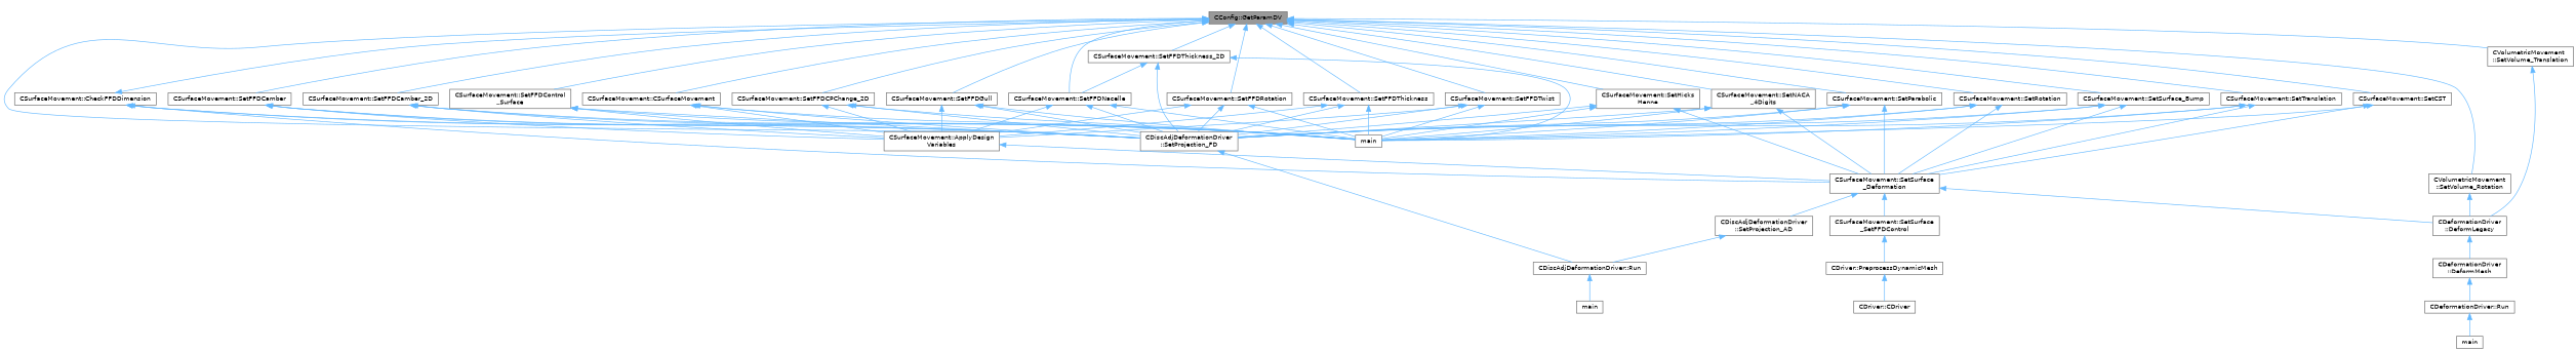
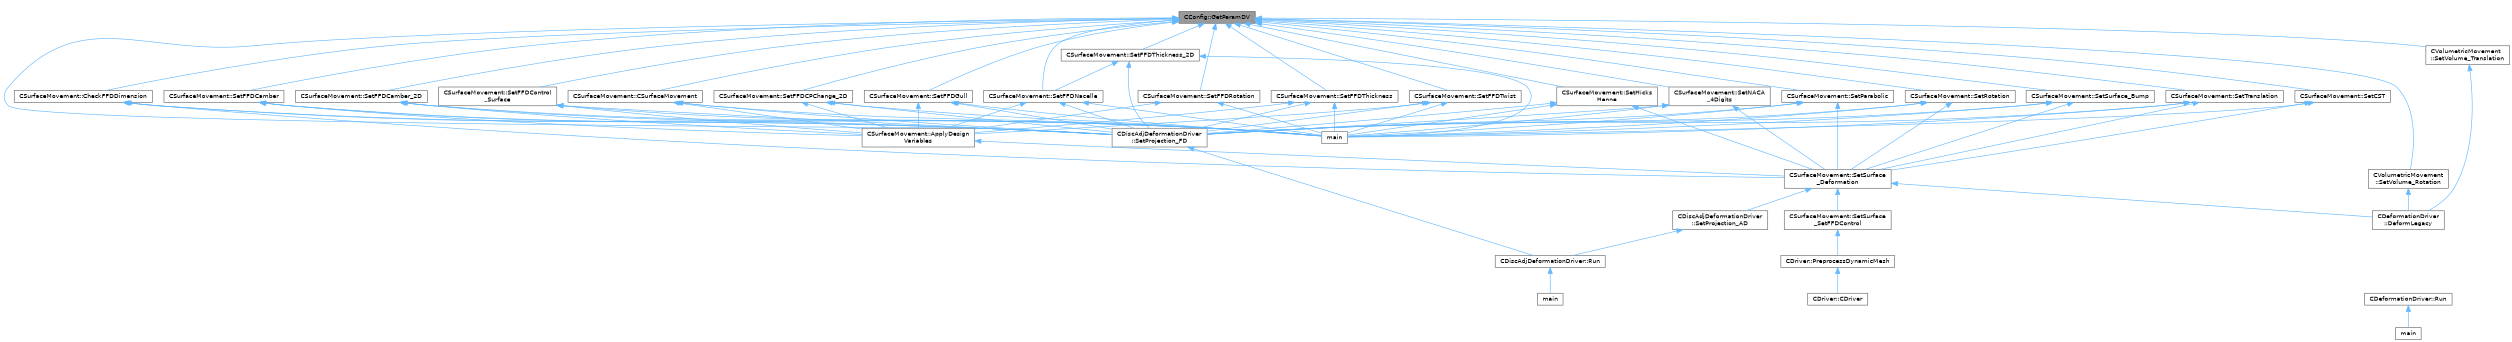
  digraph {
    rankdir=TB
    node [color=grey40 fillcolor=white fontname=Helvetica fontsize=10 shape=box style=filled]
    edge [color=steelblue1 dir=back fontname=Helvetica fontsize=10 labelfontname=Helvetica labelfontsize=10 style=solid]
    n1 [color=gray40 fillcolor=grey60 fontcolor=black height=0.2 label="CConfig::GetParamDV" width=0.4]
    n2 [height=0.2 label="CSurfaceMovement::CheckFFDDimension" width=0.4]
    n3 [height=0.2 label="CSurfaceMovement::SetCST" width=0.4]
    n4 [height=0.2 label="CSurfaceMovement::SetFFDCamber" width=0.4]
    n5 [height=0.2 label="CSurfaceMovement::SetFFDCamber_2D" width=0.4]
    n6 [height=0.2 label="CSurfaceMovement::SetFFDControl\l_Surface" width=0.4]
    n7 [height=0.2 label="CSurfaceMovement::CSurfaceMovement" width=0.4]
    n8 [height=0.2 label="CSurfaceMovement::SetFFDCPChange_2D" width=0.4]
    n9 [height=0.2 label="CSurfaceMovement::SetFFDGull" width=0.4]
    n10 [height=0.2 label="CSurfaceMovement::SetFFDNacelle" width=0.4]
    n11 [height=0.2 label="CSurfaceMovement::SetFFDRotation" width=0.4]
    n12 [height=0.2 label="CSurfaceMovement::SetFFDThickness" width=0.4]
    n13 [height=0.2 label="CSurfaceMovement::SetFFDThickness_2D" width=0.4]
    n14 [height=0.2 label="CSurfaceMovement::SetFFDTwist" width=0.4]
    n15 [height=0.2 label="CSurfaceMovement::SetHicks\lHenne" width=0.4]
    n16 [height=0.2 label="CSurfaceMovement::SetNACA\l_4Digits" width=0.4]
    n17 [height=0.2 label="CSurfaceMovement::SetParabolic" width=0.4]
    n18 [height=0.2 label="CSurfaceMovement::SetRotation" width=0.4]
    n19 [height=0.2 label="CSurfaceMovement::SetSurface_Bump" width=0.4]
    n20 [height=0.2 label="CSurfaceMovement::SetTranslation" width=0.4]
    n21 [height=0.2 label="CVolumetricMovement\l::SetVolume_Rotation" width=0.4]
    n22 [height=0.2 label="CVolumetricMovement\l::SetVolume_Translation" width=0.4]
    n23 [height=0.2 label="CDiscAdjDeformationDriver\l::SetProjection_FD" width=0.4]
    n24 [height=0.2 label=main width=0.4]
    n25 [height=0.2 label="CSurfaceMovement::SetSurface\l_Deformation" width=0.4]
    n26 [height=0.2 label="CSurfaceMovement::ApplyDesign\lVariables" width=0.4]
    n27 [height=0.2 label="CDeformationDriver\l::DeformLegacy" width=0.4]
    n28 [height=0.2 label="CDiscAdjDeformationDriver::Run" width=0.4]
    n29 [height=0.2 label="CDiscAdjDeformationDriver\l::SetProjection_AD" width=0.4]
    n30 [height=0.2 label="CSurfaceMovement::SetSurface\l_SetFFDControl" width=0.4]
    n31 [height=0.2 label=main width=0.4]
-   n32 [height=0.2 label="CDeformationDriver\l::DeformMesh" width=0.4]
    n33 [height=0.2 label="CDriver::PreprocessDynamicMesh" width=0.4]
    n34 [height=0.2 label="CDeformationDriver::Run" width=0.4]
    n35 [height=0.2 label=main width=0.4]
    n36 [height=0.2 label="CDriver::CDriver" width=0.4]
-   n2 -> n1
+   n1 -> n2
    n1 -> n3
    n1 -> n4
    n1 -> n5
    n1 -> n6
    n1 -> n7
    n1 -> n8
    n1 -> n9
    n1 -> n10
    n1 -> n11
    n1 -> n12
    n1 -> n13
    n1 -> n14
    n1 -> n15
    n1 -> n16
    n1 -> n17
    n1 -> n18
    n1 -> n19
    n1 -> n20
    n1 -> n21
    n1 -> n22
    n1 -> n23
    n2 -> n23
    n2 -> n24
    n2 -> n25
    n3 -> n24
    n3 -> n25
    n4 -> n23
    n4 -> n24
    n4 -> n26
    n5 -> n23
    n5 -> n24
    n5 -> n26
    n6 -> n23
    n6 -> n24
    n6 -> n26
    n7 -> n23
    n7 -> n24
    n7 -> n26
    n8 -> n23
    n8 -> n24
    n8 -> n26
    n9 -> n23
    n9 -> n24
    n9 -> n26
    n10 -> n23
    n10 -> n24
    n10 -> n26
-   n11 -> n23
    n11 -> n24
    n11 -> n26
    n12 -> n23
    n12 -> n24
    n12 -> n26
    n13 -> n10
    n13 -> n23
    n13 -> n24
    n14 -> n23
    n14 -> n24
    n14 -> n26
    n15 -> n23
    n15 -> n24
    n15 -> n25
    n16 -> n23
    n16 -> n24
    n16 -> n25
    n17 -> n23
    n17 -> n24
    n17 -> n25
    n18 -> n23
    n18 -> n24
    n18 -> n25
    n19 -> n23
    n19 -> n24
    n19 -> n25
    n20 -> n23
    n20 -> n24
    n20 -> n25
    n21 -> n27
    n22 -> n27
    n23 -> n28
    n25 -> n27
    n25 -> n29
    n25 -> n30
    n26 -> n25
-   n27 -> n32
    n28 -> n31
    n29 -> n28
    n30 -> n33
-   n32 -> n34
    n33 -> n36
    n34 -> n35
  }
